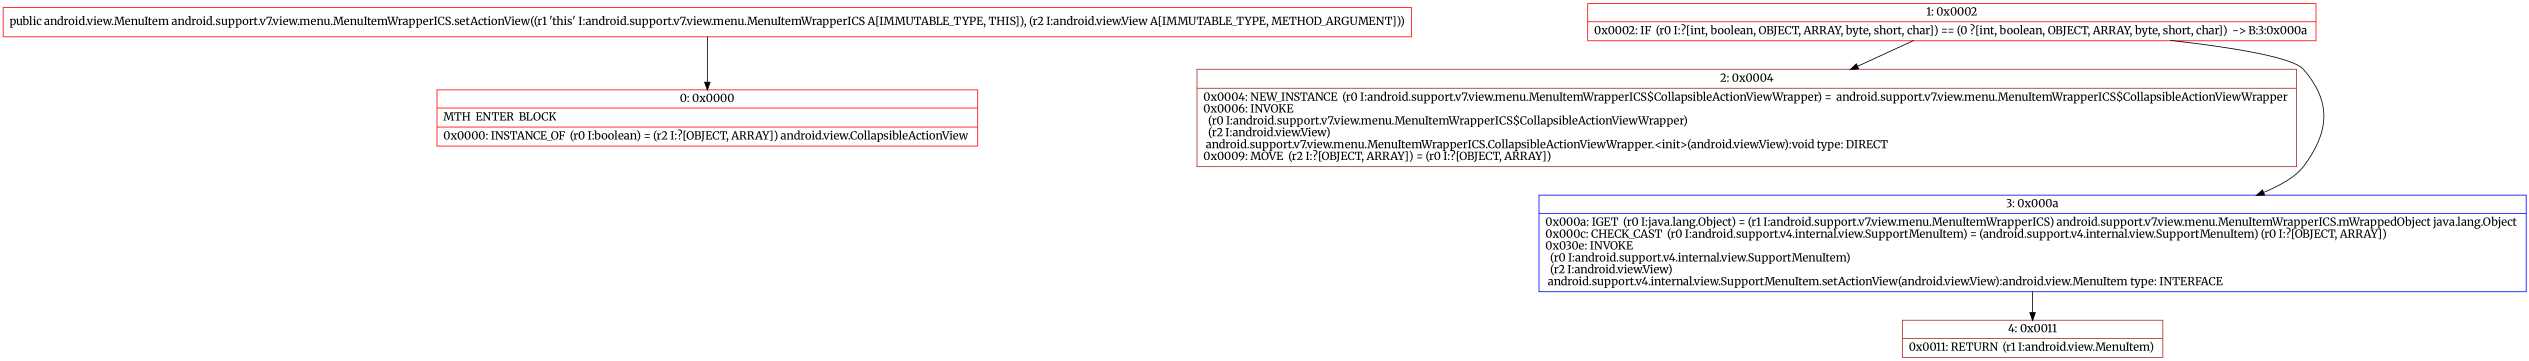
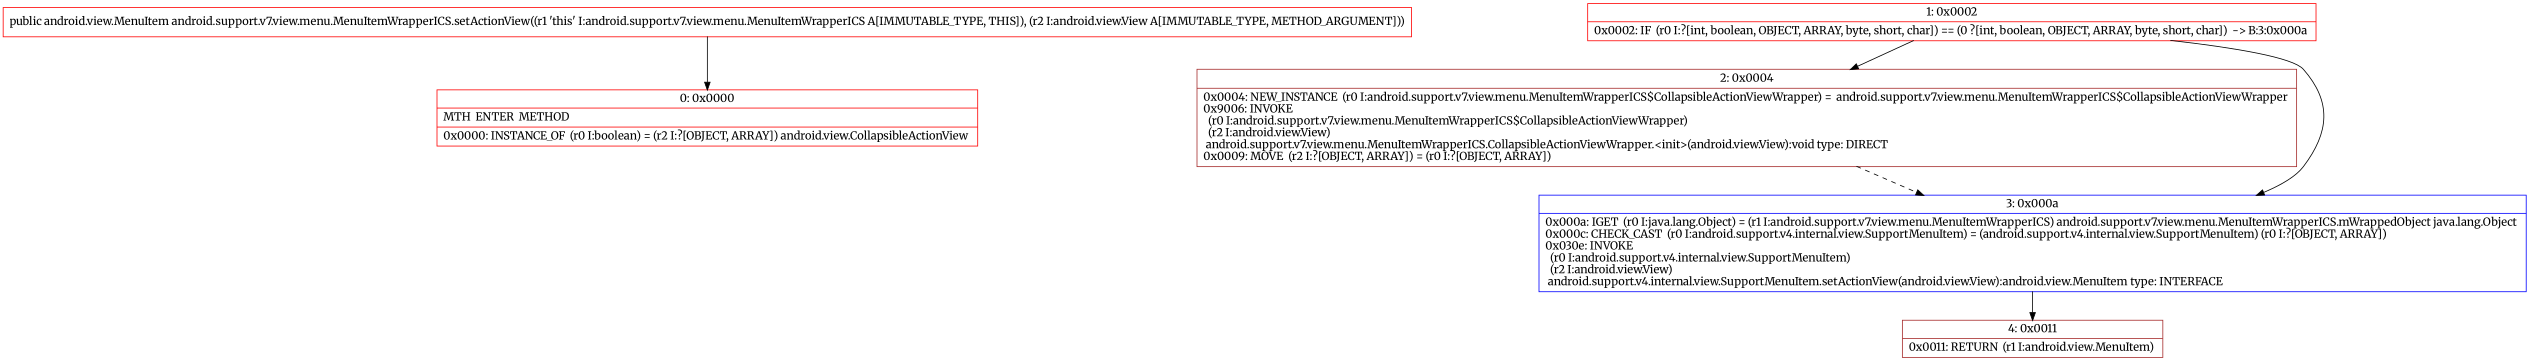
  digraph {
    fontname=Merriweather
    node [color=red fontname=Merriweather shape=record]
    edge [fontname=Merriweather style=solid]
-   n1 [label="{0\:\ 0x0000|MTH_ENTER_BLOCK\l|0x0000: INSTANCE_OF  (r0 I:boolean) = (r2 I:?[OBJECT, ARRAY]) android.view.CollapsibleActionView \l}"]
+   n1 [label="{0\:\ 0x0000|MTH_ENTER_METHOD\l|0x0000: INSTANCE_OF  (r0 I:boolean) = (r2 I:?[OBJECT, ARRAY]) android.view.CollapsibleActionView \l}"]
    n2 [label="{1\:\ 0x0002|0x0002: IF  (r0 I:?[int, boolean, OBJECT, ARRAY, byte, short, char]) == (0 ?[int, boolean, OBJECT, ARRAY, byte, short, char])  \-\> B:3:0x000a \l}"]
-   n3 [color=brown label="{2\:\ 0x0004|0x0004: NEW_INSTANCE  (r0 I:android.support.v7.view.menu.MenuItemWrapperICS$CollapsibleActionViewWrapper) =  android.support.v7.view.menu.MenuItemWrapperICS$CollapsibleActionViewWrapper \l0x0006: INVOKE  \l  (r0 I:android.support.v7.view.menu.MenuItemWrapperICS$CollapsibleActionViewWrapper)\l  (r2 I:android.view.View)\l android.support.v7.view.menu.MenuItemWrapperICS.CollapsibleActionViewWrapper.\<init\>(android.view.View):void type: DIRECT \l0x0009: MOVE  (r2 I:?[OBJECT, ARRAY]) = (r0 I:?[OBJECT, ARRAY]) \l}"]
+   n3 [color=brown label="{2\:\ 0x0004|0x0004: NEW_INSTANCE  (r0 I:android.support.v7.view.menu.MenuItemWrapperICS$CollapsibleActionViewWrapper) =  android.support.v7.view.menu.MenuItemWrapperICS$CollapsibleActionViewWrapper \l0x9006: INVOKE  \l  (r0 I:android.support.v7.view.menu.MenuItemWrapperICS$CollapsibleActionViewWrapper)\l  (r2 I:android.view.View)\l android.support.v7.view.menu.MenuItemWrapperICS.CollapsibleActionViewWrapper.\<init\>(android.view.View):void type: DIRECT \l0x0009: MOVE  (r2 I:?[OBJECT, ARRAY]) = (r0 I:?[OBJECT, ARRAY]) \l}"]
    n4 [color=blue label="{3\:\ 0x000a|0x000a: IGET  (r0 I:java.lang.Object) = (r1 I:android.support.v7.view.menu.MenuItemWrapperICS) android.support.v7.view.menu.MenuItemWrapperICS.mWrappedObject java.lang.Object \l0x000c: CHECK_CAST  (r0 I:android.support.v4.internal.view.SupportMenuItem) = (android.support.v4.internal.view.SupportMenuItem) (r0 I:?[OBJECT, ARRAY]) \l0x030e: INVOKE  \l  (r0 I:android.support.v4.internal.view.SupportMenuItem)\l  (r2 I:android.view.View)\l android.support.v4.internal.view.SupportMenuItem.setActionView(android.view.View):android.view.MenuItem type: INTERFACE \l}"]
    n5 [color=brown label="{4\:\ 0x0011|0x0011: RETURN  (r1 I:android.view.MenuItem) \l}"]
    n6 [label="{public android.view.MenuItem android.support.v7.view.menu.MenuItemWrapperICS.setActionView((r1 'this' I:android.support.v7.view.menu.MenuItemWrapperICS A[IMMUTABLE_TYPE, THIS]), (r2 I:android.view.View A[IMMUTABLE_TYPE, METHOD_ARGUMENT])) }"]
    n2 -> n3
    n2 -> n4
+   n3 -> n4 [style=dashed]
    n4 -> n5
    n6 -> n1
  }
